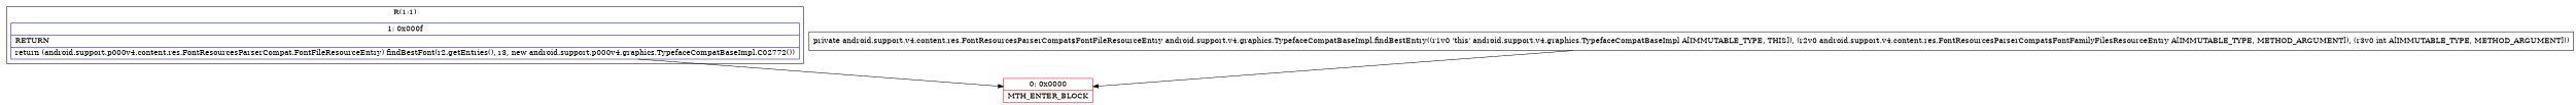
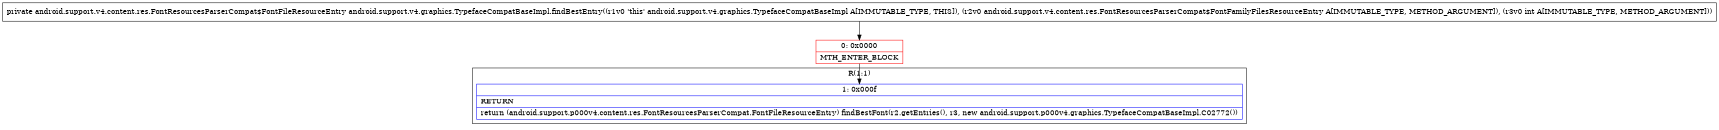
  digraph {
    node [shape=record]
    n1 [color=blue label="{1\:\ 0x000f|RETURN\l|return (android.support.p000v4.content.res.FontResourcesParserCompat.FontFileResourceEntry) findBestFont(r2.getEntries(), r3, new android.support.p000v4.graphics.TypefaceCompatBaseImpl.C02772())\l}"]
    n2 [color=red label="{0\:\ 0x0000|MTH_ENTER_BLOCK\l}"]
    n3 [label="{private android.support.v4.content.res.FontResourcesParserCompat$FontFileResourceEntry android.support.v4.graphics.TypefaceCompatBaseImpl.findBestEntry((r1v0 'this' android.support.v4.graphics.TypefaceCompatBaseImpl A[IMMUTABLE_TYPE, THIS]), (r2v0 android.support.v4.content.res.FontResourcesParserCompat$FontFamilyFilesResourceEntry A[IMMUTABLE_TYPE, METHOD_ARGUMENT]), (r3v0 int A[IMMUTABLE_TYPE, METHOD_ARGUMENT])) }"]
    subgraph cluster_1 {
      label="R(1:1)"
      n1
    }
-   n1 -> n2
+   n2 -> n1
    n3 -> n2
  }
